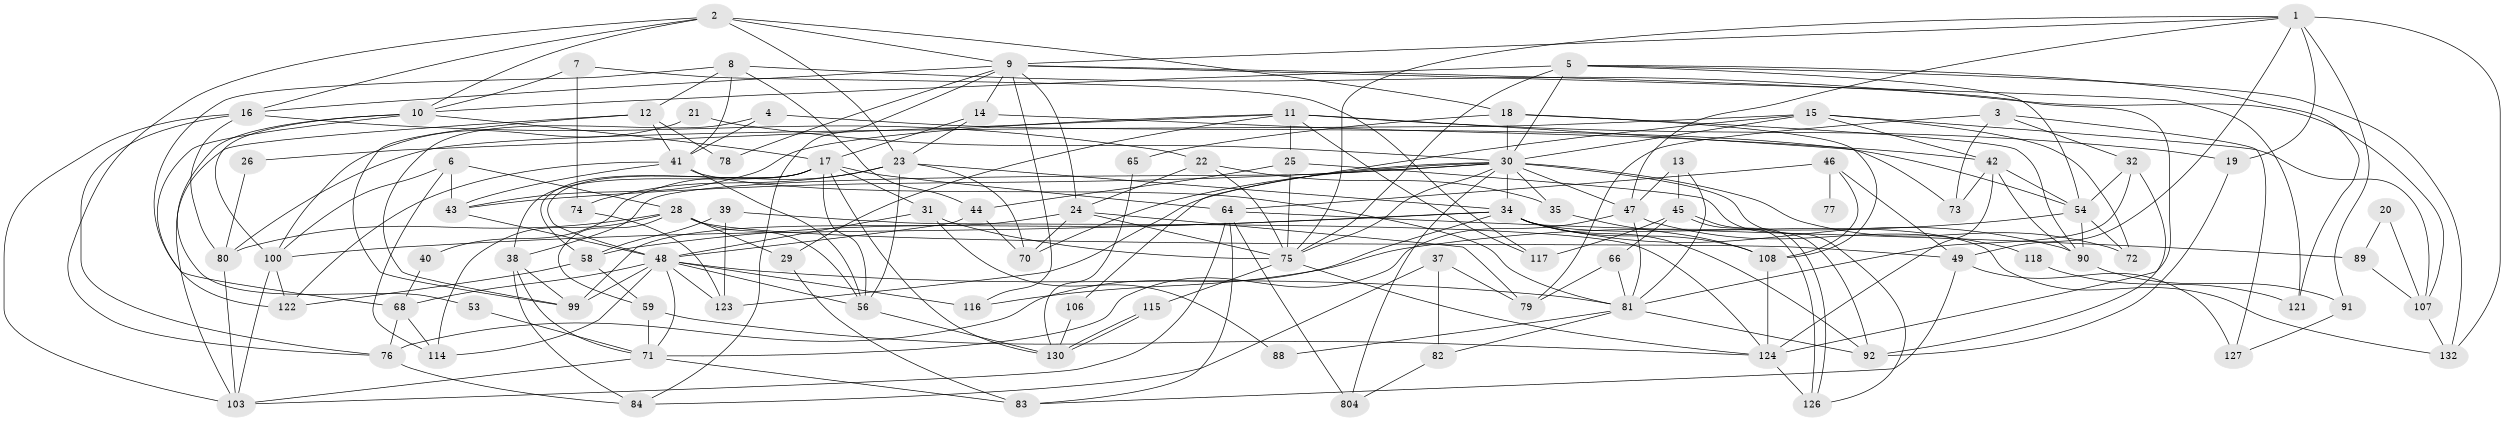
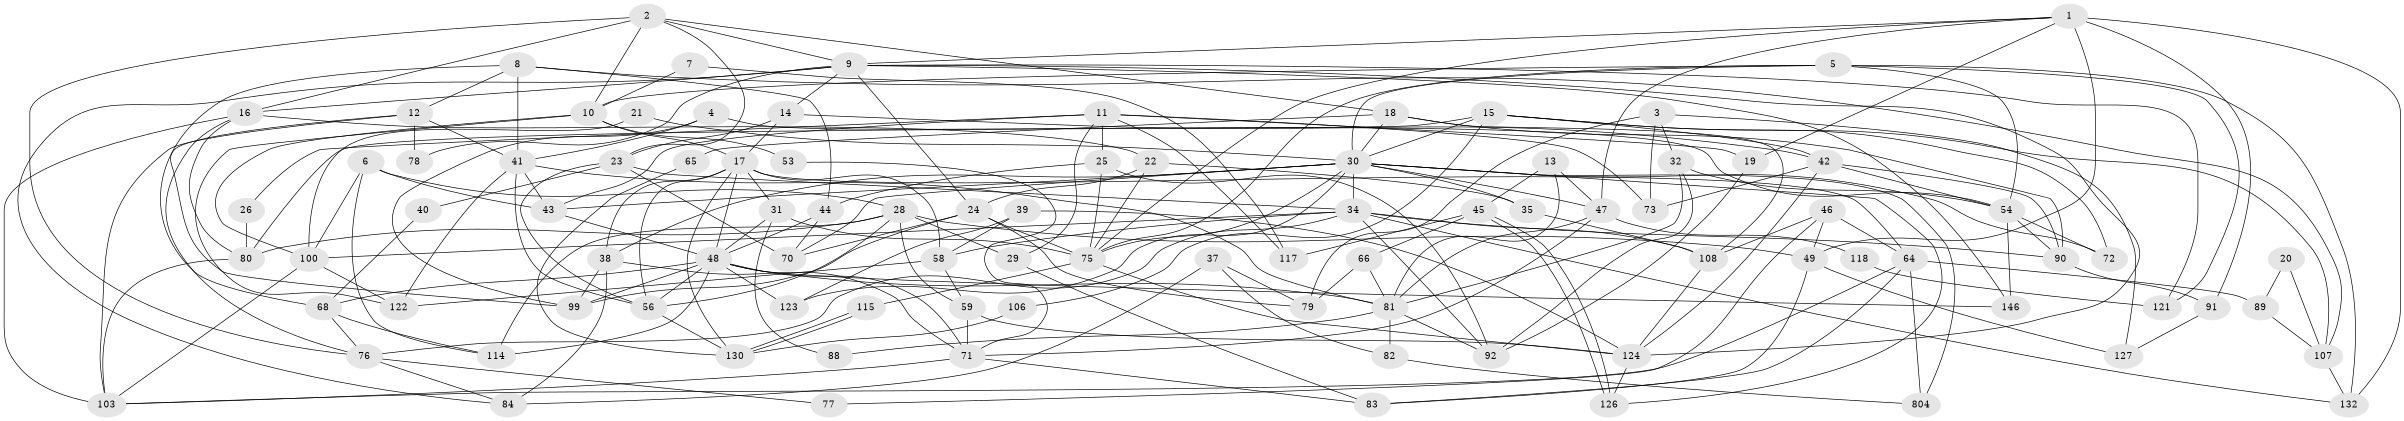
  graph {
    node [color=gray90 style=filled]
    1 [super="+27"]
    9 [super="+52+62"]
    19
    47
    49 [super="+51"]
    75 [super="+131"]
    91
    132
    16 [super="+69"]
    121
    14
    24 [super="+125"]
    78
    84
-   116
+   116 [label=146]
    124 [super="+133"]
    92 [super="+120"]
    81 [super="+110+93"]
    71 [super="+102"]
    118
    127
    83
    115
    2
    10 [super="+60"]
    18 [super="+55"]
    23 [super="+86"]
    76 [super="+96"]
    100
    17 [super="+87"]
    53
    122 [super="+128"]
    103
    80
    22
    30 [super="+36+67"]
    65
    90
    108
-   74
    56 [super="+98"]
    34 [super="+119+101"]
    40
    70 [super="+113"]
    77
    3
    32
    73
    79
    54 [super="+112"]
    41 [super="+109"]
    43
    4
    99
    72
    5 [super="+63"]
    38
    35
    n59 [label=804]
    123
    126
    28 [super="+33"]
    114
    29
    59 [super="+137"]
    6
    48 [super="+97+94"]
    7
    117
    12 [super="+85"]
    8
    44
    68
    107 [super="+111"]
    42 [super="+57"]
    31
    58
    64
    130
    11 [super="+50+95"]
    25
    26
    13
    45
    66
    88
    82
    15 [super="+61"]
    106
    89
    20
    21
    37
    39
    46
    1 -- 9
    1 -- 19
    1 -- 47
    1 -- 49
    1 -- 75
    1 -- 91
    1 -- 132
    9 -- 16
    9 -- 121
    9 -- 14
    9 -- 24
    9 -- 78
    9 -- 84
    9 -- 116
    9 -- 124
    19 -- 92
    47 -- 81
    47 -- 71
    47 -- 118
    49 -- 127
    49 -- 83
    75 -- 124
    75 -- 115
    91 -- 127
    16 -- 76
    16 -- 103
    16 -- 80
    16 -- 22
    14 -- 23
    14 -- 17
    14 -- 42
    24 -- 75
    24 -- 70
    24 -- 79
    24 -- 99
    124 -- 126
    81 -- 92
    81 -- 88
    81 -- 82
    71 -- 83
    71 -- 103
    118 -- 121
    115 -- 130
    115 -- 130
    2 -- 9
    2 -- 16
    2 -- 10
    2 -- 18
    2 -- 23
    2 -- 76
    10 -- 100
    10 -- 17
    10 -- 53
    10 -- 122 [weight=2]
    18 -- 30
    18 -- 65
    18 -- 90
    18 -- 108
-   23 -- 74
    23 -- 56
    23 -- 34
    23 -- 40
    23 -- 70
    76 -- 84
+   76 -- 77
    100 -- 122
    100 -- 103
    17 -- 56
    17 -- 38
    17 -- 48
    17 -- 31
    17 -- 58
    17 -- 64
    17 -- 130
    53 -- 71
    80 -- 103
    22 -- 75
    22 -- 24
    22 -- 35
    30 -- 47
    30 -- 75
    30 -- 34 [weight=2]
    30 -- 70
    30 -- 43
    30 -- 72
    30 -- 38
    30 -- 35
    30 -- n59
    30 -- 123
    30 -- 126
    65 -- 130
    90 -- 91
    108 -- 124
-   74 -- 123
    56 -- 130
    34 -- 132
    34 -- 92 [weight=2]
    34 -- 76
    34 -- 100
    34 -- 90
    34 -- 108
    34 -- 58
    40 -- 68
    3 -- 127
    3 -- 32
    3 -- 73
    3 -- 79
    32 -- 92
    32 -- 81 [weight=2]
    32 -- 54
    54 -- 116
    54 -- 90
    54 -- 72
    41 -- 81
    41 -- 122
    41 -- 56
    41 -- 43
    43 -- 48
    4 -- 54
    4 -- 41
    4 -- 99
    5 -- 75
    5 -- 132
    5 -- 121
    5 -- 10
    5 -- 30
    5 -- 54
    38 -- 84
    38 -- 71
    38 -- 99
    35 -- 108
    28 -- 49
    28 -- 80
    28 -- 56
    28 -- 114
    28 -- 29
    28 -- 59
    29 -- 83
    59 -- 124
    59 -- 71
    6 -- 100
    6 -- 43
    6 -- 28
    6 -- 114
    48 -- 116
    48 -- 81
    48 -- 71
    48 -- 56
    48 -- 99
    48 -- 123
    48 -- 114
    48 -- 68
    7 -- 10
-   7 -- 74
    7 -- 117
    12 -- 78
    12 -- 103
    12 -- 41
    12 -- 99
    8 -- 41
    8 -- 12
    8 -- 44
    8 -- 68
    8 -- 107
    44 -- 70
    44 -- 48
    68 -- 76
    68 -- 114
    107 -- 132
    42 -- 124
    42 -- 90
    42 -- 73
    42 -- 54
    31 -- 75
    31 -- 48
    31 -- 88
    58 -- 122
    58 -- 59
    64 -- 83
    64 -- 103
    64 -- n59
    64 -- 89
    11 -- 19
    11 -- 73
    11 -- 43
    11 -- 29
    11 -- 117
    11 -- 25
    11 -- 26
    25 -- 75
    25 -- 92
    25 -- 44
    26 -- 80
    13 -- 47
    13 -- 81
    13 -- 45
    45 -- 126
    45 -- 126
    45 -- 117
    45 -- 66
    66 -- 81
    66 -- 79
    82 -- n59
    15 -- 80
    15 -- 30
    15 -- 72
    15 -- 107
    15 -- 42
    15 -- 106
    106 -- 130
    89 -- 107
    20 -- 107
    20 -- 89
    21 -- 100
    21 -- 30 [weight=2]
    37 -- 84
    37 -- 79
    37 -- 82
    39 -- 124
    39 -- 123
    39 -- 58
    46 -- 49
    46 -- 108
    46 -- 77
    46 -- 64
  }
